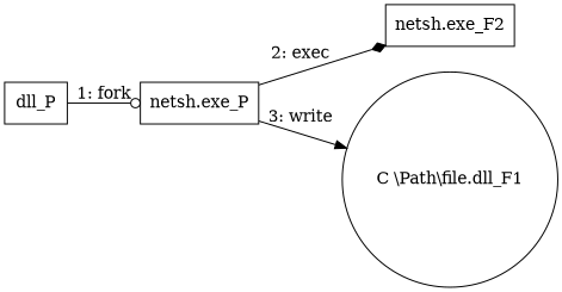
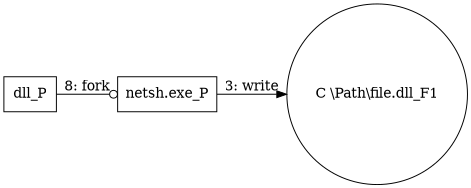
  digraph {
    engine=neato
    fixedsize=false
    fontsize=10
    nodesep=0.3
    rankdir=LR
    ranksep=0
    splines=true
    node [node_type=Process shape=box]
    n1 [label=dll_P]
    "netsh.exe_P"
-   "netsh.exe_F2" [node_type=File]
    "C \\Path\\file.dll_F1" [node_type=File shape=circle]
-   n1 -> "netsh.exe_P" [arrowhead=odot label="1: fork"]
-   "netsh.exe_P" -> "netsh.exe_F2" [arrowhead=diamond label="2: exec"]
+   n1 -> "netsh.exe_P" [arrowhead=odot label="8: fork"]
    "netsh.exe_P" -> "C \\Path\\file.dll_F1" [arrowhead=normal label="3: write"]
  }
